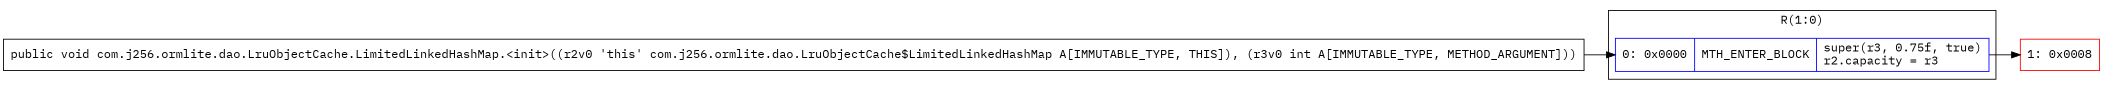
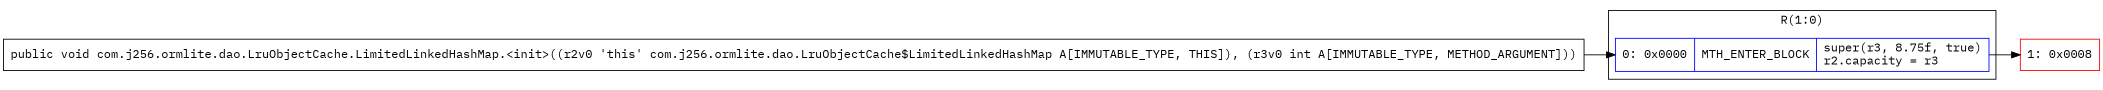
  digraph {
    rankdir=LR
    fontname="IBM Plex Mono"
    node [shape=record fontname="IBM Plex Mono"]
    edge [fontname="IBM Plex Mono"]
-   n1 [color=blue label="{0\:\ 0x0000|MTH_ENTER_BLOCK\l|super(r3, 0.75f, true)\lr2.capacity = r3\l}"]
+   n1 [color=blue label="{0\:\ 0x0000|MTH_ENTER_BLOCK\l|super(r3, 8.75f, true)\lr2.capacity = r3\l}"]
    n2 [color=red label="{1\:\ 0x0008}"]
    n3 [label="{public void com.j256.ormlite.dao.LruObjectCache.LimitedLinkedHashMap.\<init\>((r2v0 'this' com.j256.ormlite.dao.LruObjectCache$LimitedLinkedHashMap A[IMMUTABLE_TYPE, THIS]), (r3v0 int A[IMMUTABLE_TYPE, METHOD_ARGUMENT])) }"]
    subgraph cluster_1 {
      label="R(1:0)"
      n1
    }
    n1 -> n2
    n3 -> n1
  }
